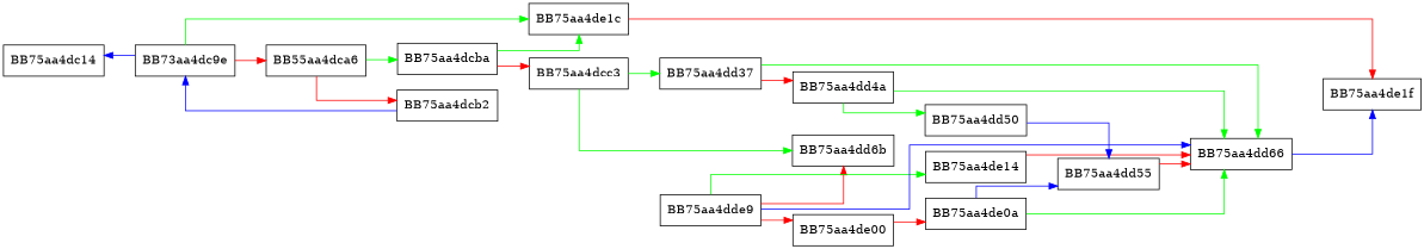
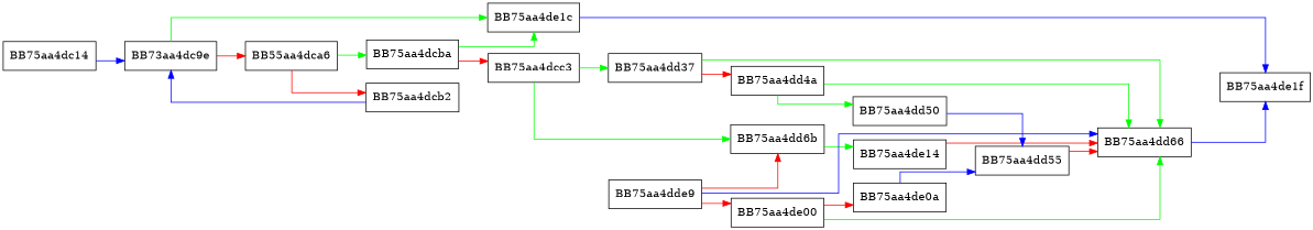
  digraph {
    rankdir=LR
    splines=ortho
    node [shape=box]
    edge [color=green]
    n1 [label=BB75aa4dc14]
    n2 [label=BB73aa4dc9e]
    BB75aa4de1c
    n4 [label=BB55aa4dca6]
    BB75aa4de1f
    BB75aa4dcba
    BB75aa4dcb2
    BB75aa4dcc3
    BB75aa4dd6b
    BB75aa4dd37
    BB75aa4de14
    BB75aa4dd66
    BB75aa4dd4a
    BB75aa4dde9
    BB75aa4de00
    BB75aa4dd50
    BB75aa4dd55
    BB75aa4de0a
-   n2 -> n1 [color=blue]
+   n1 -> n2 [color=blue]
    n2 -> BB75aa4de1c
    n2 -> n4 [color=red]
-   BB75aa4de1c -> BB75aa4de1f [color=red]
+   BB75aa4de1c -> BB75aa4de1f [color=blue]
    n4 -> BB75aa4dcba
    n4 -> BB75aa4dcb2 [color=red]
    BB75aa4dcba -> BB75aa4de1c
    BB75aa4dcba -> BB75aa4dcc3 [color=red]
    BB75aa4dcb2 -> n2 [color=blue]
    BB75aa4dcc3 -> BB75aa4dd6b
    BB75aa4dcc3 -> BB75aa4dd37
-   BB75aa4dde9 -> BB75aa4de14
+   BB75aa4dd6b -> BB75aa4de14
    BB75aa4dd37 -> BB75aa4dd66
    BB75aa4dd37 -> BB75aa4dd4a [color=red]
    BB75aa4de14 -> BB75aa4dd66 [color=red]
    BB75aa4dd66 -> BB75aa4de1f [color=blue]
    BB75aa4dd4a -> BB75aa4dd66
    BB75aa4dd4a -> BB75aa4dd50
    BB75aa4dde9 -> BB75aa4dd6b [color=red]
    BB75aa4dde9 -> BB75aa4dd66 [color=blue]
    BB75aa4dde9 -> BB75aa4de00 [color=red]
-   BB75aa4de0a -> BB75aa4dd66
+   BB75aa4de00 -> BB75aa4dd66
    BB75aa4de00 -> BB75aa4de0a [color=red]
    BB75aa4dd50 -> BB75aa4dd55 [color=blue]
    BB75aa4dd55 -> BB75aa4dd66 [color=red]
    BB75aa4de0a -> BB75aa4dd55 [color=blue]
  }
